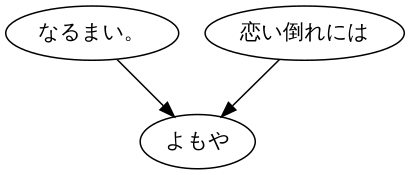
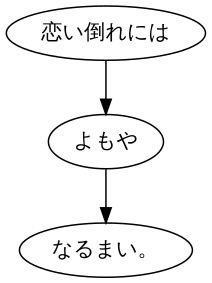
  digraph {
    fontname=Oswald
    node [fontname=Oswald]
    edge [fontname=Oswald]
    n1 [label="よもや"]
    n2 [label="なるまい。"]
    n3 [label="恋い倒れには"]
-   n2 -> n1
+   n1 -> n2
    n3 -> n1
  }
